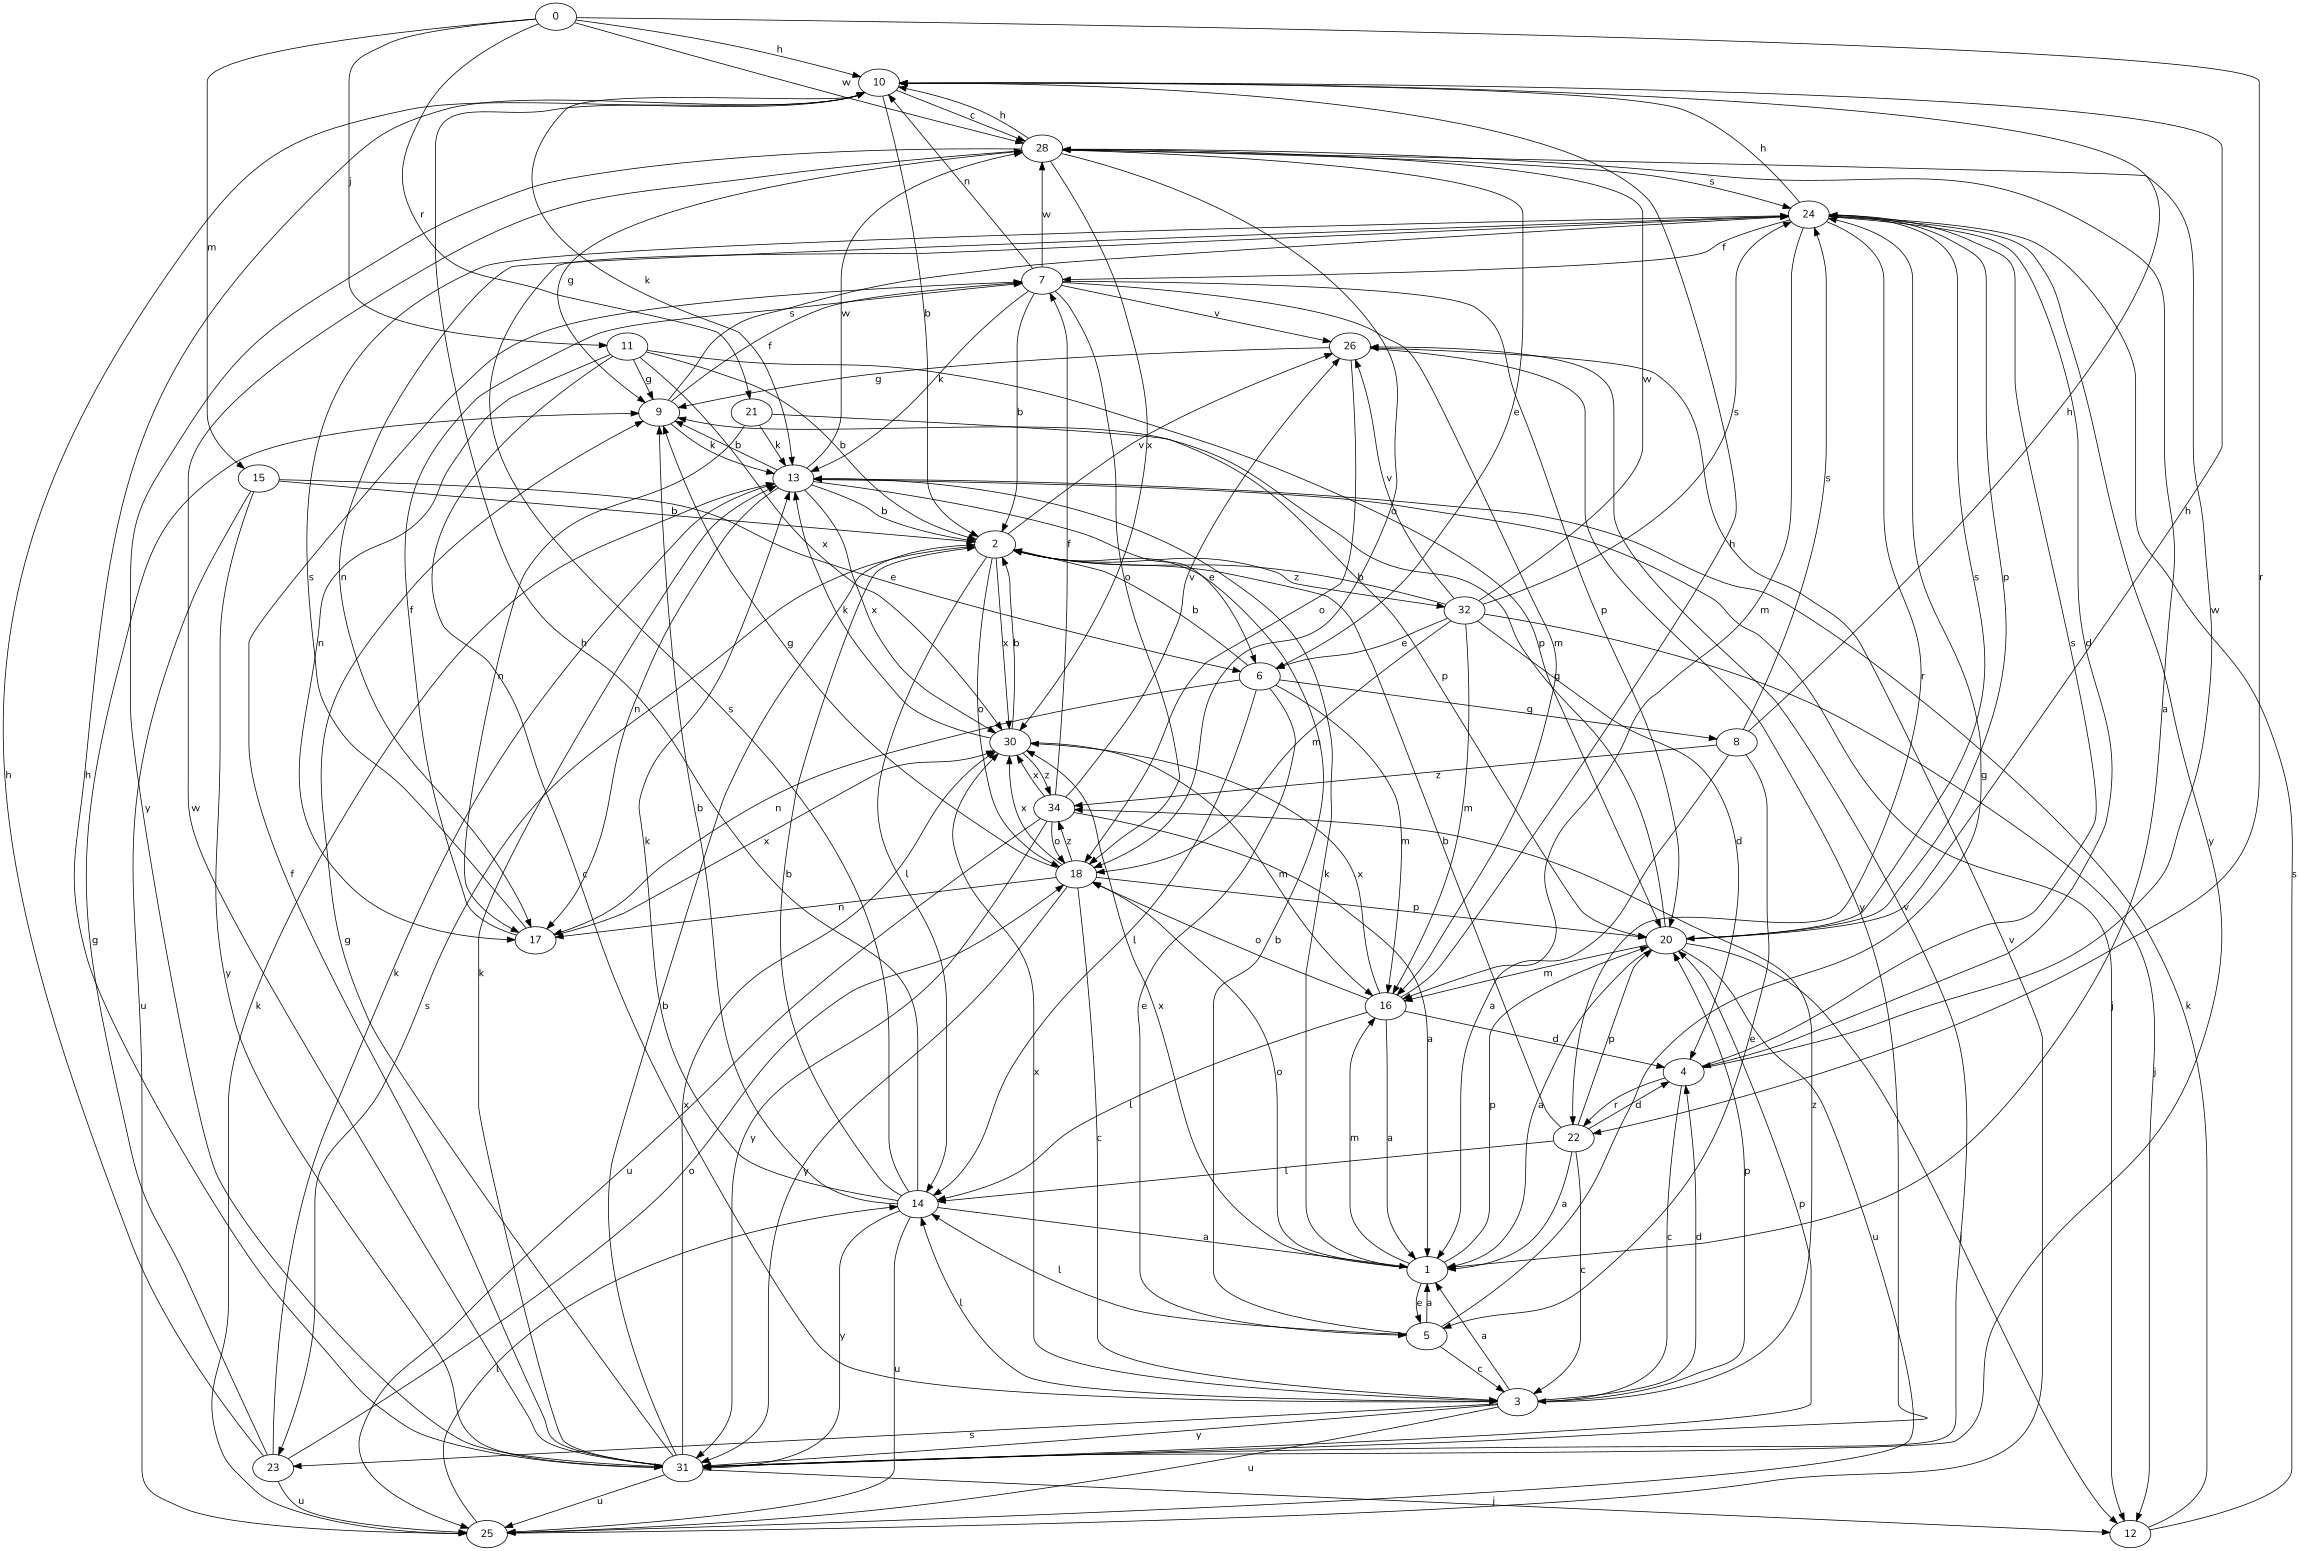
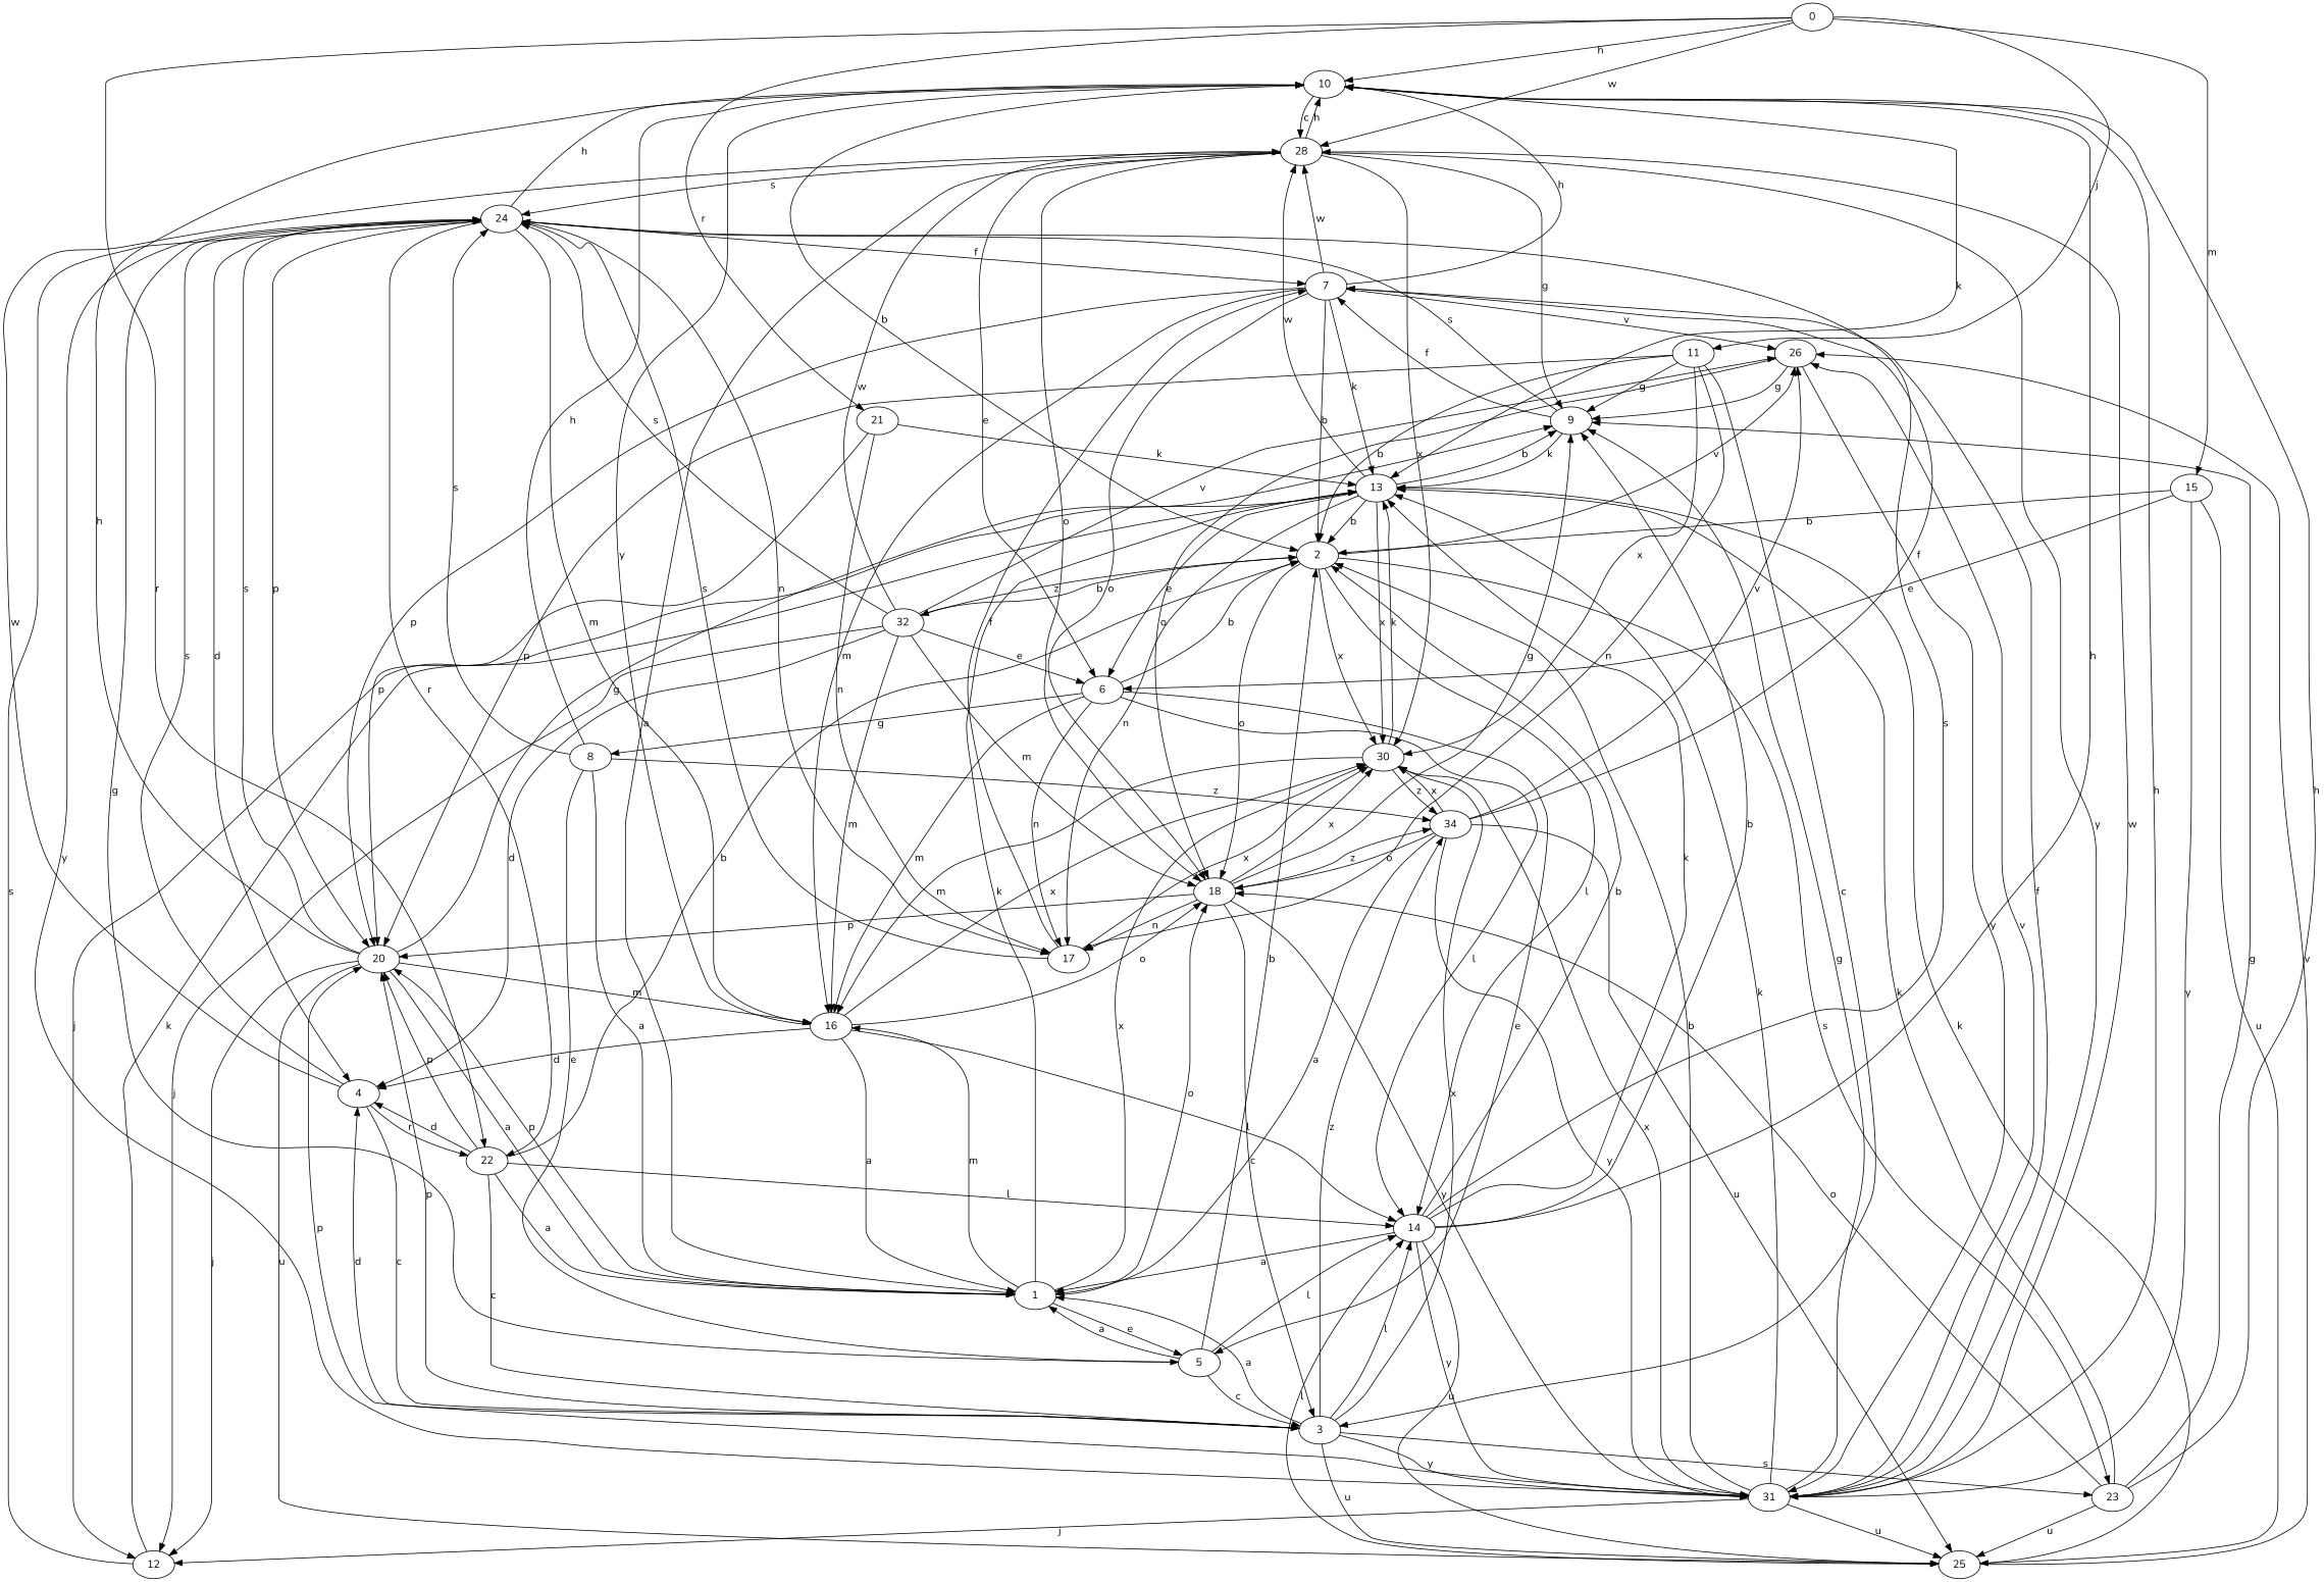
  strict digraph {
    fontname=Nunito
    node [fontname=Nunito]
    edge [fontname=Nunito]
    0
    10
    11
    15
    21
    22
    28
    13
    2
    20
    30
    3
    17
    9
    25
    31
    6
    1
    14
    4
    18
    24
    5
    16
    12
    34
    23
    26
    32
    7
    8
    0 -> 10 [label=h]
    0 -> 11 [label=j]
    0 -> 15 [label=m]
    0 -> 21 [label=r]
    0 -> 22 [label=r]
    0 -> 28 [label=w]
    10 -> 28 [label=c]
    10 -> 13 [label=k]
    10 -> 2 [label=b]
    11 -> 2 [label=b]
    11 -> 20 [label=p]
    11 -> 30 [label=x]
    11 -> 3 [label=c]
    11 -> 17 [label=n]
    11 -> 9 [label=g]
    15 -> 2 [label=b]
    15 -> 25 [label=u]
    15 -> 31 [label=y]
    15 -> 6 [label=e]
    21 -> 13 [label=k]
    21 -> 20 [label=p]
    21 -> 17 [label=n]
    22 -> 2 [label=b]
    22 -> 20 [label=p]
    22 -> 3 [label=c]
    22 -> 1 [label=a]
    22 -> 14 [label=l]
    22 -> 4 [label=d]
    28 -> 10 [label=h]
    28 -> 30 [label=x]
    28 -> 9 [label=g]
    28 -> 31 [label=y]
    28 -> 6 [label=e]
    28 -> 1 [label=a]
    28 -> 18 [label=o]
    28 -> 24 [label=s]
    13 -> 28 [label=w]
    13 -> 2 [label=b]
    13 -> 30 [label=x]
    13 -> 17 [label=n]
    13 -> 9 [label=b]
    13 -> 6 [label=e]
    13 -> 12 [label=j]
    2 -> 30 [label=x]
    2 -> 14 [label=l]
    2 -> 18 [label=o]
    2 -> 23 [label=s]
    2 -> 26 [label=v]
    2 -> 32 [label=z]
    20 -> 10 [label=h]
    20 -> 9 [label=g]
    20 -> 25 [label=u]
    20 -> 1 [label=a]
    20 -> 24 [label=s]
    20 -> 16 [label=m]
    20 -> 12 [label=j]
    30 -> 13 [label=k]
-   30 -> 2 [label=b]
    30 -> 16 [label=m]
    30 -> 34 [label=z]
    3 -> 20 [label=p]
    3 -> 30 [label=x]
    3 -> 25 [label=u]
    3 -> 31 [label=y]
    3 -> 1 [label=a]
    3 -> 14 [label=l]
    3 -> 4 [label=d]
    3 -> 34 [label=z]
    3 -> 23 [label=s]
    17 -> 30 [label=x]
    17 -> 24 [label=s]
    17 -> 7 [label=f]
    9 -> 13 [label=k]
    9 -> 24 [label=s]
    9 -> 7 [label=f]
    25 -> 13 [label=k]
    25 -> 14 [label=l]
    25 -> 26 [label=v]
    31 -> 10 [label=h]
    31 -> 28 [label=w]
    31 -> 13 [label=k]
    31 -> 2 [label=b]
    31 -> 20 [label=p]
    31 -> 30 [label=x]
    31 -> 9 [label=g]
    31 -> 25 [label=u]
    31 -> 12 [label=j]
    31 -> 26 [label=v]
    31 -> 7 [label=f]
    6 -> 2 [label=b]
    6 -> 17 [label=n]
    6 -> 14 [label=l]
    6 -> 5 [label=e]
    6 -> 16 [label=m]
    6 -> 8 [label=g]
    1 -> 13 [label=k]
    1 -> 20 [label=p]
    1 -> 30 [label=x]
    1 -> 18 [label=o]
    1 -> 5 [label=e]
    1 -> 16 [label=m]
    14 -> 10 [label=h]
    14 -> 13 [label=k]
    14 -> 2 [label=b]
    14 -> 9 [label=b]
    14 -> 25 [label=u]
    14 -> 31 [label=y]
    14 -> 1 [label=a]
    14 -> 24 [label=s]
    4 -> 22 [label=r]
    4 -> 28 [label=w]
    4 -> 3 [label=c]
    4 -> 24 [label=s]
    18 -> 20 [label=p]
    18 -> 30 [label=x]
    18 -> 3 [label=c]
    18 -> 17 [label=n]
    18 -> 9 [label=g]
    18 -> 31 [label=y]
    18 -> 34 [label=z]
    24 -> 10 [label=h]
    24 -> 22 [label=r]
    24 -> 20 [label=p]
    24 -> 17 [label=n]
    24 -> 31 [label=y]
    24 -> 4 [label=d]
    24 -> 16 [label=m]
    24 -> 7 [label=f]
    5 -> 2 [label=b]
    5 -> 3 [label=c]
    5 -> 1 [label=a]
    5 -> 14 [label=l]
    5 -> 24 [label=g]
-   16 -> 10 [label=h]
+   16 -> 10 [label=y]
    16 -> 30 [label=x]
    16 -> 1 [label=a]
    16 -> 14 [label=l]
    16 -> 4 [label=d]
    16 -> 18 [label=o]
    12 -> 13 [label=k]
    12 -> 24 [label=s]
    34 -> 30 [label=x]
    34 -> 25 [label=u]
    34 -> 31 [label=y]
    34 -> 1 [label=a]
    34 -> 18 [label=o]
    34 -> 26 [label=v]
    34 -> 7 [label=f]
    23 -> 10 [label=h]
    23 -> 13 [label=k]
    23 -> 9 [label=g]
    23 -> 25 [label=u]
    23 -> 18 [label=o]
    26 -> 9 [label=g]
    26 -> 31 [label=y]
    26 -> 18 [label=o]
    32 -> 28 [label=w]
    32 -> 2 [label=b]
    32 -> 6 [label=e]
    32 -> 4 [label=d]
    32 -> 18 [label=m]
    32 -> 24 [label=s]
    32 -> 16 [label=m]
    32 -> 12 [label=j]
    32 -> 26 [label=v]
-   7 -> 10 [label=n]
+   7 -> 10 [label=h]
    7 -> 28 [label=w]
    7 -> 13 [label=k]
    7 -> 2 [label=b]
    7 -> 20 [label=p]
    7 -> 18 [label=o]
    7 -> 16 [label=m]
    7 -> 26 [label=v]
    8 -> 10 [label=h]
    8 -> 1 [label=a]
    8 -> 24 [label=s]
    8 -> 5 [label=e]
    8 -> 34 [label=z]
  }
